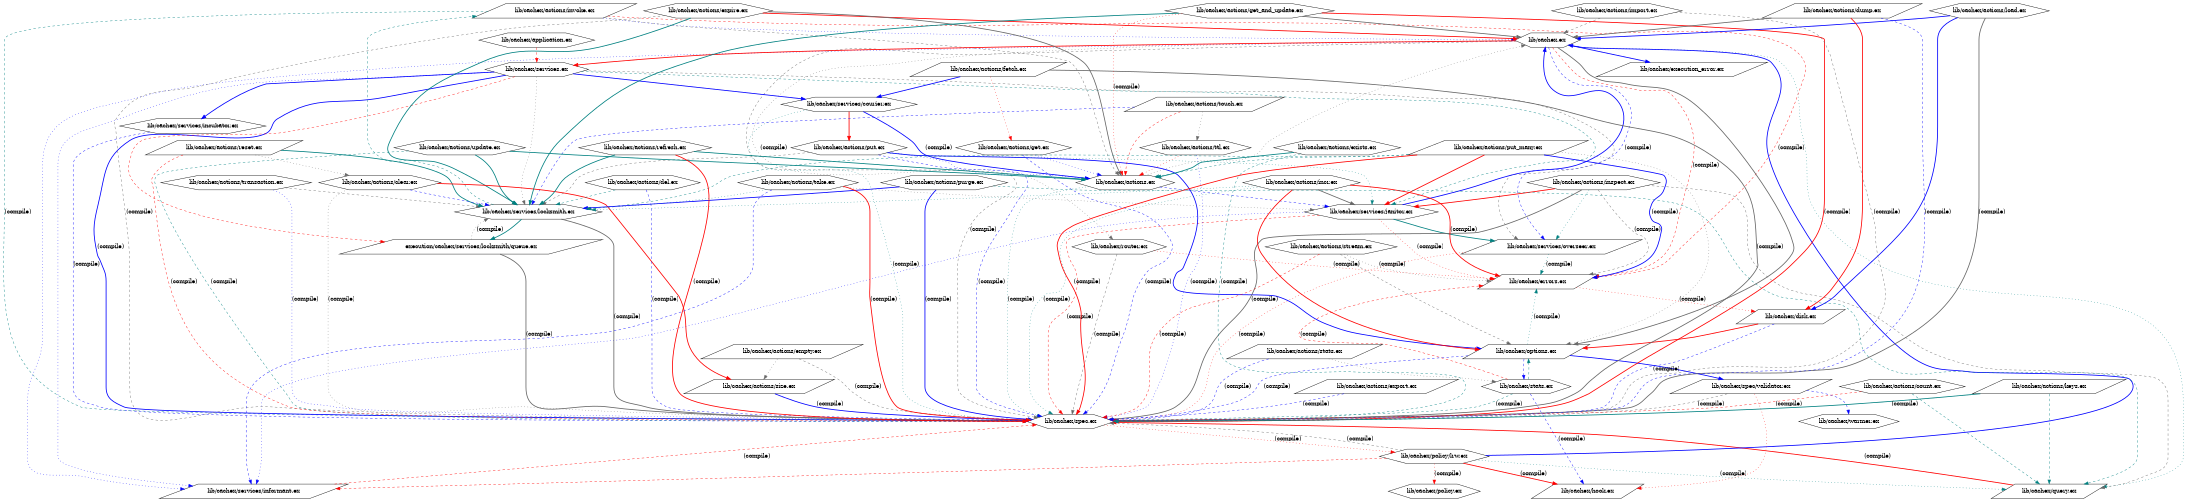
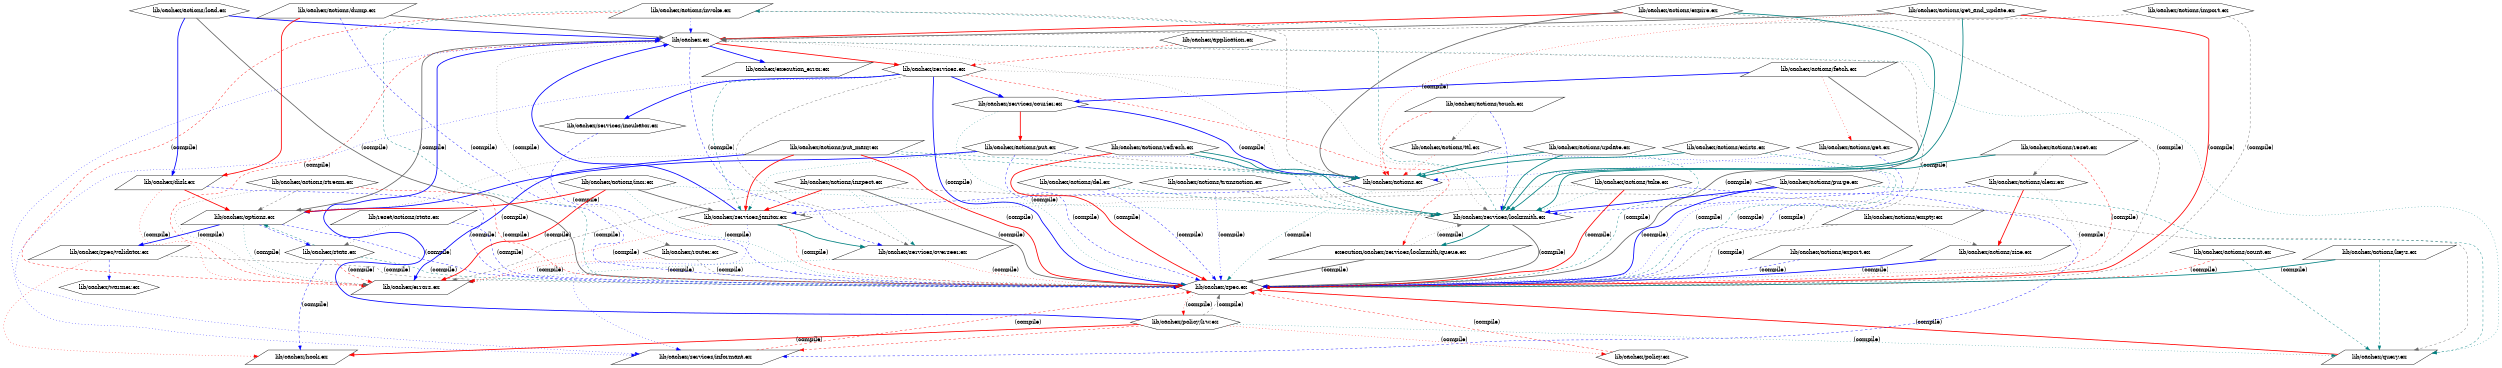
  digraph {
    fontname="DejaVu Serif"
    node [fontname="DejaVu Serif" shape=hexagon]
    edge [color=blue fontname="DejaVu Serif" style=dashed]
    "lib/cachex/actions/invoke.ex" [shape=parallelogram]
    "lib/cachex.ex"
    "lib/cachex/errors.ex" [shape=parallelogram]
    "lib/cachex/spec.ex"
    "lib/cachex/actions.ex"
    "lib/cachex/execution_error.ex" [shape=parallelogram]
    "lib/cachex/options.ex" [shape=parallelogram]
    "lib/cachex/query.ex" [shape=parallelogram]
    "lib/cachex/services/informant.ex" [shape=parallelogram]
    "lib/cachex/router.ex"
    "lib/cachex/services.ex"
    "lib/cachex/services/overseer.ex" [shape=parallelogram]
    "lib/cachex/policy/lrw.ex"
    "lib/cachex/services/janitor.ex"
    "lib/cachex/services/locksmith.ex"
    n16 [label="execution/cachex/services/locksmith/queue.ex" shape=parallelogram]
    "lib/cachex/spec/validator.ex" [shape=parallelogram]
    "lib/cachex/stats.ex"
    "lib/cachex/services/courier.ex"
    "lib/cachex/services/incubator.ex"
    "lib/cachex/hook.ex" [shape=parallelogram]
    "lib/cachex/warmer.ex"
    "lib/cachex/policy.ex"
    "lib/cachex/actions/put.ex"
    "lib/cachex/actions/inspect.ex"
    "lib/cachex/disk.ex" [shape=parallelogram]
    "lib/cachex/actions/touch.ex" [shape=parallelogram]
    "lib/cachex/actions/ttl.ex"
    "lib/cachex/actions/fetch.ex" [shape=parallelogram]
    "lib/cachex/actions/get.ex"
    "lib/cachex/actions/expire.ex"
    "lib/cachex/actions/update.ex"
    "lib/cachex/actions/transaction.ex"
    "lib/cachex/actions/reset.ex" [shape=parallelogram]
    "lib/cachex/actions/clear.ex"
    "lib/cachex/actions/size.ex" [shape=parallelogram]
    "lib/cachex/actions/get_and_update.ex"
    "lib/cachex/actions/put_many.ex" [shape=parallelogram]
    "lib/cachex/actions/load.ex"
-   "lib/cachex/actions/stats.ex" [shape=parallelogram]
+   "lib/cachex/actions/stats.ex" [shape=parallelogram label="lib/reset/actions/stats.ex"]
    "lib/cachex/actions/exists.ex"
    "lib/cachex/actions/import.ex"
    "lib/cachex/actions/dump.ex" [shape=parallelogram]
    "lib/cachex/application.ex"
    "lib/cachex/actions/incr.ex"
    "lib/cachex/actions/stream.ex"
    "lib/cachex/actions/count.ex"
    "lib/cachex/actions/purge.ex"
    "lib/cachex/actions/keys.ex" [shape=parallelogram]
    "lib/cachex/actions/del.ex"
    "lib/cachex/actions/empty.ex" [shape=parallelogram]
    "lib/cachex/actions/refresh.ex"
    "lib/cachex/actions/take.ex"
    "lib/cachex/actions/export.ex" [shape=parallelogram]
    "lib/cachex/actions/invoke.ex" -> "lib/cachex.ex" [style=dotted]
    "lib/cachex/actions/invoke.ex" -> "lib/cachex/errors.ex" [color=red label="(compile)"]
    "lib/cachex/actions/invoke.ex" -> "lib/cachex/spec.ex" [color=teal label="(compile)"]
    "lib/cachex/actions/invoke.ex" -> "lib/cachex/actions.ex" [color=gray40]
    "lib/cachex.ex" -> "lib/cachex/errors.ex" [color=red label="(compile)"]
    "lib/cachex.ex" -> "lib/cachex/spec.ex" [color=gray40 label="(compile)"]
    "lib/cachex.ex" -> "lib/cachex/execution_error.ex" [style=bold]
    "lib/cachex.ex" -> "lib/cachex/options.ex" [color=gray40 style=bold]
    "lib/cachex.ex" -> "lib/cachex/query.ex" [color=teal style=dotted]
    "lib/cachex.ex" -> "lib/cachex/services/informant.ex" [style=dotted]
    "lib/cachex.ex" -> "lib/cachex/router.ex" [color=gray40 label="(compile)" style=dotted]
    "lib/cachex.ex" -> "lib/cachex/services.ex" [color=red style=bold]
    "lib/cachex.ex" -> "lib/cachex/services/overseer.ex" [label="(compile)"]
    "lib/cachex/spec.ex" -> "lib/cachex/policy/lrw.ex" [color=red label="(compile)" style=dotted]
    "lib/cachex/actions.ex" -> "lib/cachex.ex" [color=gray40 style=dotted]
    "lib/cachex/actions.ex" -> "lib/cachex/spec.ex" [color=teal label="(compile)" style=dotted]
    "lib/cachex/actions.ex" -> "lib/cachex/services/janitor.ex"
    "lib/cachex/options.ex" -> "lib/cachex/errors.ex" [color=teal label="(compile)" style=dotted]
    "lib/cachex/options.ex" -> "lib/cachex/spec.ex" [label="(compile)"]
    "lib/cachex/options.ex" -> "lib/cachex/spec/validator.ex" [style=bold]
    "lib/cachex/options.ex" -> "lib/cachex/stats.ex"
    "lib/cachex/query.ex" -> "lib/cachex/spec.ex" [color=red label="(compile)" style=bold]
    "lib/cachex/services/informant.ex" -> "lib/cachex/spec.ex" [color=red label="(compile)"]
    "lib/cachex/router.ex" -> "lib/cachex/errors.ex" [color=red label="(compile)" style=dotted]
    "lib/cachex/router.ex" -> "lib/cachex/spec.ex" [color=gray40 label="(compile)"]
    "lib/cachex/services.ex" -> "lib/cachex/spec.ex" [label="(compile)" style=bold]
    "lib/cachex/services.ex" -> "lib/cachex/services/informant.ex" [style=dotted]
    "lib/cachex/services.ex" -> "lib/cachex/services/overseer.ex" [color=gray40]
    "lib/cachex/services.ex" -> "lib/cachex/services/janitor.ex" [color=teal]
    "lib/cachex/services.ex" -> "lib/cachex/services/locksmith.ex" [color=gray40 style=dotted]
    "lib/cachex/services.ex" -> n16 [color=red]
    "lib/cachex/services.ex" -> "lib/cachex/services/courier.ex" [style=bold]
    "lib/cachex/services.ex" -> "lib/cachex/services/incubator.ex" [style=bold]
    "lib/cachex/services/overseer.ex" -> "lib/cachex/errors.ex" [color=teal label="(compile)" style=dotted]
    "lib/cachex/services/overseer.ex" -> "lib/cachex/spec.ex" [color=red label="(compile)" style=dotted]
    "lib/cachex/policy/lrw.ex" -> "lib/cachex.ex" [style=bold]
    "lib/cachex/policy/lrw.ex" -> "lib/cachex/spec.ex" [color=gray40 label="(compile)"]
    "lib/cachex/policy/lrw.ex" -> "lib/cachex/query.ex" [color=teal label="(compile)" style=dotted]
    "lib/cachex/policy/lrw.ex" -> "lib/cachex/services/informant.ex" [color=red]
    "lib/cachex/policy/lrw.ex" -> "lib/cachex/hook.ex" [color=red label="(compile)" style=bold]
    "lib/cachex/policy/lrw.ex" -> "lib/cachex/policy.ex" [color=red label="(compile)" style=dotted]
    "lib/cachex/services/janitor.ex" -> "lib/cachex.ex" [style=bold]
    "lib/cachex/services/janitor.ex" -> "lib/cachex/errors.ex" [color=red label="(compile)" style=dotted]
    "lib/cachex/services/janitor.ex" -> "lib/cachex/spec.ex" [color=red label="(compile)"]
    "lib/cachex/services/janitor.ex" -> "lib/cachex/services/informant.ex" [style=dotted]
    "lib/cachex/services/janitor.ex" -> "lib/cachex/services/overseer.ex" [color=teal style=bold]
    "lib/cachex/services/locksmith.ex" -> "lib/cachex/actions/invoke.ex" [color=teal]
    "lib/cachex/services/locksmith.ex" -> "lib/cachex/spec.ex" [color=gray40 label="(compile)" style=bold]
    "lib/cachex/services/locksmith.ex" -> n16 [color=teal style=bold]
    n16 -> "lib/cachex/spec.ex" [color=gray40 label="(compile)" style=bold]
    n16 -> "lib/cachex/services/locksmith.ex" [color=gray40 label="(compile)" style=dotted]
    "lib/cachex/spec/validator.ex" -> "lib/cachex/spec.ex" [color=gray40 label="(compile)"]
    "lib/cachex/spec/validator.ex" -> "lib/cachex/hook.ex" [color=red style=dotted]
    "lib/cachex/spec/validator.ex" -> "lib/cachex/warmer.ex"
    "lib/cachex/stats.ex" -> "lib/cachex/errors.ex" [color=red label="(compile)"]
    "lib/cachex/stats.ex" -> "lib/cachex/spec.ex" [color=teal label="(compile)"]
    "lib/cachex/stats.ex" -> "lib/cachex/options.ex" [color=teal]
    "lib/cachex/stats.ex" -> "lib/cachex/hook.ex" [label="(compile)"]
    "lib/cachex/services/courier.ex" -> "lib/cachex/spec.ex" [color=teal label="(compile)" style=dotted]
    "lib/cachex/services/courier.ex" -> "lib/cachex/actions.ex" [label="(compile)" style=bold]
    "lib/cachex/services/courier.ex" -> "lib/cachex/actions/put.ex" [color=red style=bold]
    "lib/cachex/services/incubator.ex" -> "lib/cachex/spec.ex" [label="(compile)"]
+   "lib/cachex/policy.ex" -> "lib/cachex/spec.ex" [color=red label="(compile)"]
    "lib/cachex/actions/put.ex" -> "lib/cachex/spec.ex" [label="(compile)"]
    "lib/cachex/actions/put.ex" -> "lib/cachex/actions.ex" [style=dotted]
    "lib/cachex/actions/put.ex" -> "lib/cachex/options.ex" [style=bold]
    "lib/cachex/actions/put.ex" -> "lib/cachex/services/janitor.ex" [color=teal style=dotted]
    "lib/cachex/actions/put.ex" -> "lib/cachex/services/locksmith.ex" [color=gray40]
    "lib/cachex/actions/inspect.ex" -> "lib/cachex/errors.ex" [color=gray40 label="(compile)"]
    "lib/cachex/actions/inspect.ex" -> "lib/cachex/spec.ex" [color=gray40 label="(compile)" style=bold]
    "lib/cachex/actions/inspect.ex" -> "lib/cachex/query.ex" [color=gray40]
    "lib/cachex/actions/inspect.ex" -> "lib/cachex/services/overseer.ex" [color=teal style=dotted]
    "lib/cachex/actions/inspect.ex" -> "lib/cachex/services/janitor.ex" [color=red style=bold]
-   "lib/cachex/errors.ex" -> "lib/cachex/disk.ex" [color=red label="(compile)" style=dotted]
+   "lib/cachex/disk.ex" -> "lib/cachex/errors.ex" [color=red label="(compile)" style=dotted]
    "lib/cachex/disk.ex" -> "lib/cachex/spec.ex" [label="(compile)"]
    "lib/cachex/disk.ex" -> "lib/cachex/options.ex" [color=red style=bold]
    "lib/cachex/actions/touch.ex" -> "lib/cachex/actions.ex" [color=red]
    "lib/cachex/actions/touch.ex" -> "lib/cachex/services/locksmith.ex"
    "lib/cachex/actions/touch.ex" -> "lib/cachex/actions/ttl.ex" [color=gray40 style=dotted]
    "lib/cachex/actions/ttl.ex" -> "lib/cachex/spec.ex" [label="(compile)" style=dotted]
    "lib/cachex/actions/ttl.ex" -> "lib/cachex/actions.ex" [color=red style=dotted]
    "lib/cachex/actions/fetch.ex" -> "lib/cachex/spec.ex" [color=gray40 label="(compile)" style=bold]
    "lib/cachex/actions/fetch.ex" -> "lib/cachex/services/courier.ex" [style=bold]
    "lib/cachex/actions/fetch.ex" -> "lib/cachex/actions/get.ex" [color=red style=dotted]
    "lib/cachex/actions/get.ex" -> "lib/cachex/spec.ex" [label="(compile)"]
    "lib/cachex/actions/get.ex" -> "lib/cachex/actions.ex" [style=dotted]
    "lib/cachex/actions/expire.ex" -> "lib/cachex.ex" [color=red style=bold]
    "lib/cachex/actions/expire.ex" -> "lib/cachex/spec.ex" [color=gray40 label="(compile)"]
    "lib/cachex/actions/expire.ex" -> "lib/cachex/actions.ex" [color=gray40 style=bold]
    "lib/cachex/actions/expire.ex" -> "lib/cachex/services/locksmith.ex" [color=teal style=bold]
    "lib/cachex/actions/update.ex" -> "lib/cachex/spec.ex" [color=teal label="(compile)"]
    "lib/cachex/actions/update.ex" -> "lib/cachex/actions.ex" [color=teal style=bold]
    "lib/cachex/actions/update.ex" -> "lib/cachex/services/locksmith.ex" [color=teal style=bold]
    "lib/cachex/actions/transaction.ex" -> "lib/cachex/spec.ex" [label="(compile)" style=dotted]
    "lib/cachex/actions/transaction.ex" -> "lib/cachex/services/locksmith.ex" [color=gray40]
    "lib/cachex/actions/reset.ex" -> "lib/cachex/spec.ex" [color=red label="(compile)"]
    "lib/cachex/actions/reset.ex" -> "lib/cachex/services/locksmith.ex" [color=teal style=bold]
    "lib/cachex/actions/reset.ex" -> "lib/cachex/actions/clear.ex" [color=gray40 style=dotted]
    "lib/cachex/actions/clear.ex" -> "lib/cachex/spec.ex" [color=gray40 label="(compile)" style=dotted]
    "lib/cachex/actions/clear.ex" -> "lib/cachex/services/locksmith.ex"
    "lib/cachex/actions/clear.ex" -> "lib/cachex/actions/size.ex" [color=red style=bold]
    "lib/cachex/actions/size.ex" -> "lib/cachex/spec.ex" [label="(compile)" style=bold]
    "lib/cachex/actions/get_and_update.ex" -> "lib/cachex.ex" [color=gray40 style=bold]
    "lib/cachex/actions/get_and_update.ex" -> "lib/cachex/spec.ex" [color=red label="(compile)" style=bold]
    "lib/cachex/actions/get_and_update.ex" -> "lib/cachex/actions.ex" [color=red label="(compile)" style=dotted]
    "lib/cachex/actions/get_and_update.ex" -> "lib/cachex/services/locksmith.ex" [color=teal style=bold]
    "lib/cachex/actions/put_many.ex" -> "lib/cachex/errors.ex" [label="(compile)" style=bold]
    "lib/cachex/actions/put_many.ex" -> "lib/cachex/spec.ex" [color=red label="(compile)" style=bold]
    "lib/cachex/actions/put_many.ex" -> "lib/cachex/actions.ex" [color=teal]
    "lib/cachex/actions/put_many.ex" -> "lib/cachex/options.ex" [color=gray40 style=dotted]
    "lib/cachex/actions/put_many.ex" -> "lib/cachex/services/janitor.ex" [color=red style=bold]
    "lib/cachex/actions/put_many.ex" -> "lib/cachex/services/locksmith.ex" [color=teal]
    "lib/cachex/actions/load.ex" -> "lib/cachex.ex" [style=bold]
    "lib/cachex/actions/load.ex" -> "lib/cachex/spec.ex" [color=gray40 label="(compile)" style=bold]
    "lib/cachex/actions/load.ex" -> "lib/cachex/disk.ex" [style=bold]
    "lib/cachex/actions/stats.ex" -> "lib/cachex/spec.ex" [label="(compile)"]
    "lib/cachex/actions/stats.ex" -> "lib/cachex/stats.ex" [color=gray40 style=dotted]
    "lib/cachex/actions/exists.ex" -> "lib/cachex/spec.ex" [color=teal label="(compile)"]
    "lib/cachex/actions/exists.ex" -> "lib/cachex/actions.ex" [color=teal style=bold]
    "lib/cachex/actions/import.ex" -> "lib/cachex.ex" [color=gray40]
    "lib/cachex/actions/import.ex" -> "lib/cachex/spec.ex" [color=gray40 label="(compile)"]
    "lib/cachex/actions/dump.ex" -> "lib/cachex.ex" [color=gray40 style=bold]
    "lib/cachex/actions/dump.ex" -> "lib/cachex/spec.ex" [label="(compile)"]
    "lib/cachex/actions/dump.ex" -> "lib/cachex/disk.ex" [color=red style=bold]
    "lib/cachex/application.ex" -> "lib/cachex/services.ex" [color=red]
    "lib/cachex/actions/incr.ex" -> "lib/cachex/errors.ex" [color=red label="(compile)" style=bold]
    "lib/cachex/actions/incr.ex" -> "lib/cachex/spec.ex" [color=teal label="(compile)" style=dotted]
    "lib/cachex/actions/incr.ex" -> "lib/cachex/options.ex" [color=red style=bold]
    "lib/cachex/actions/incr.ex" -> "lib/cachex/services/janitor.ex" [color=gray40 style=bold]
    "lib/cachex/actions/incr.ex" -> "lib/cachex/services/locksmith.ex" [color=teal style=dotted]
    "lib/cachex/actions/stream.ex" -> "lib/cachex/errors.ex" [color=gray40 label="(compile)" style=dotted]
    "lib/cachex/actions/stream.ex" -> "lib/cachex/spec.ex" [color=red label="(compile)"]
    "lib/cachex/actions/stream.ex" -> "lib/cachex/options.ex" [color=gray40]
    "lib/cachex/actions/count.ex" -> "lib/cachex/spec.ex" [color=red label="(compile)"]
    "lib/cachex/actions/count.ex" -> "lib/cachex/query.ex" [color=teal]
    "lib/cachex/actions/purge.ex" -> "lib/cachex/spec.ex" [label="(compile)" style=bold]
    "lib/cachex/actions/purge.ex" -> "lib/cachex/query.ex" [color=teal]
    "lib/cachex/actions/purge.ex" -> "lib/cachex/services/locksmith.ex" [style=bold]
    "lib/cachex/actions/keys.ex" -> "lib/cachex/spec.ex" [color=teal label="(compile)" style=bold]
    "lib/cachex/actions/keys.ex" -> "lib/cachex/query.ex" [color=teal]
    "lib/cachex/actions/del.ex" -> "lib/cachex/spec.ex" [label="(compile)"]
    "lib/cachex/actions/del.ex" -> "lib/cachex/services/locksmith.ex" [color=teal]
    "lib/cachex/actions/empty.ex" -> "lib/cachex/spec.ex" [color=gray40 label="(compile)"]
    "lib/cachex/actions/empty.ex" -> "lib/cachex/actions/size.ex" [color=gray40 style=dotted]
    "lib/cachex/actions/refresh.ex" -> "lib/cachex/spec.ex" [color=red label="(compile)" style=bold]
    "lib/cachex/actions/refresh.ex" -> "lib/cachex/actions.ex" [color=teal style=bold]
    "lib/cachex/actions/refresh.ex" -> "lib/cachex/services/locksmith.ex" [color=teal style=bold]
    "lib/cachex/actions/take.ex" -> "lib/cachex/spec.ex" [color=red label="(compile)" style=bold]
    "lib/cachex/actions/take.ex" -> "lib/cachex/services/informant.ex"
    "lib/cachex/actions/take.ex" -> "lib/cachex/services/janitor.ex" [color=gray40 style=dotted]
    "lib/cachex/actions/take.ex" -> "lib/cachex/services/locksmith.ex" [color=teal style=dotted]
    "lib/cachex/actions/export.ex" -> "lib/cachex/spec.ex" [label="(compile)"]
  }
